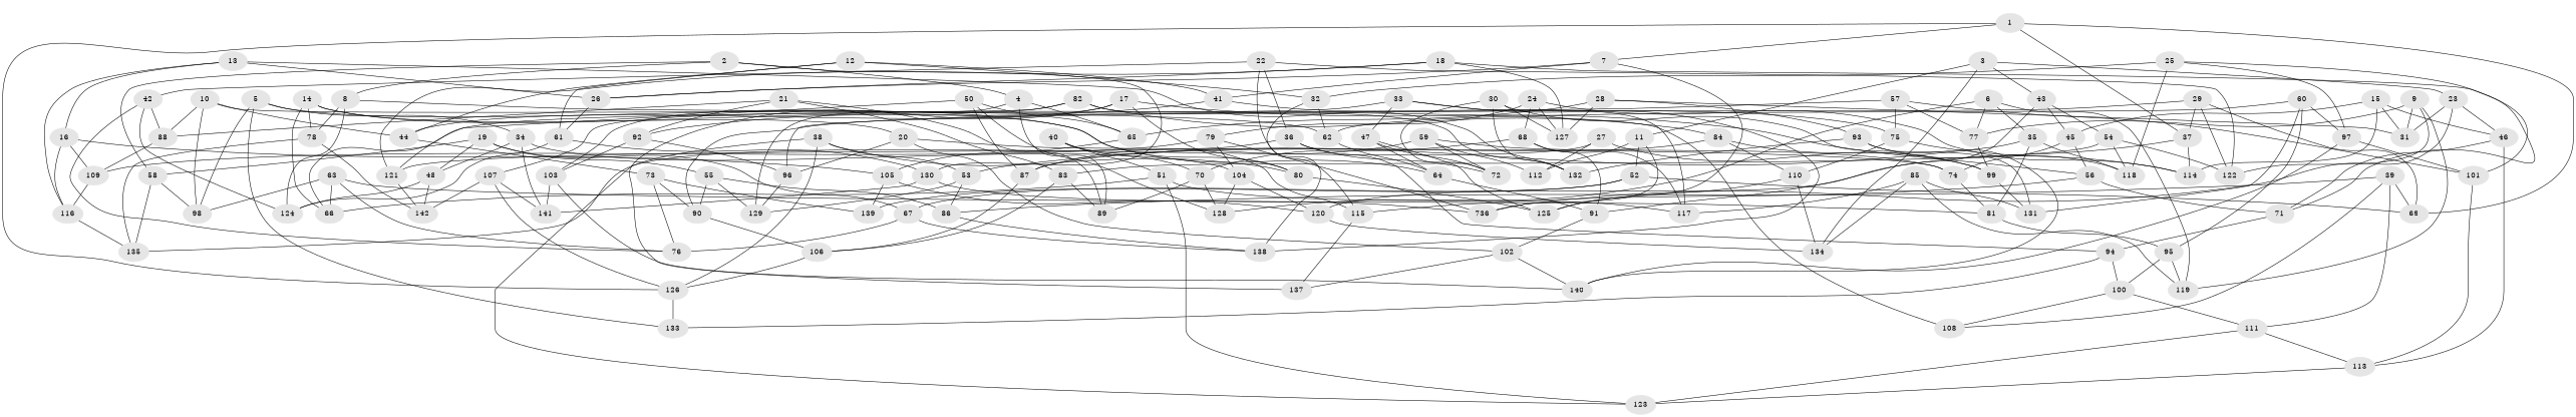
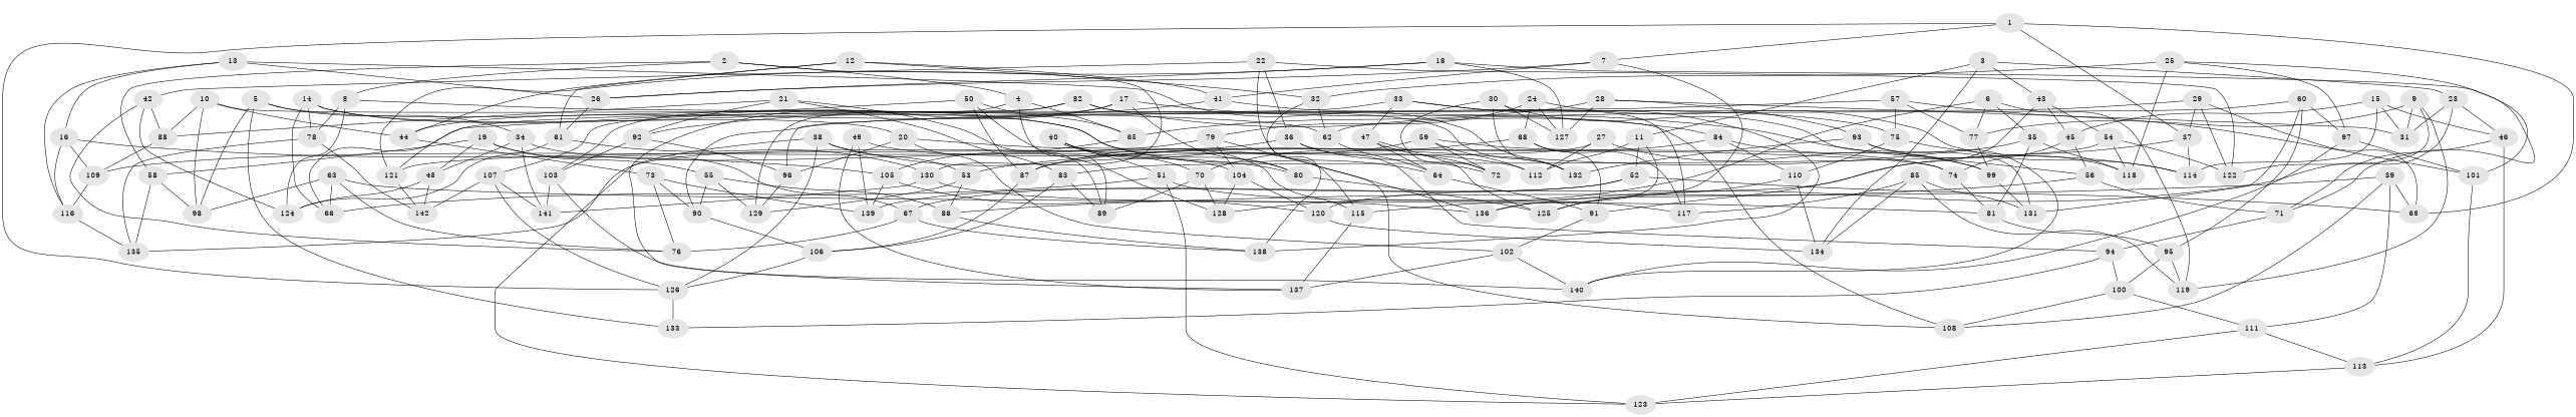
  graph {
    node [color=gray90 style=filled]
    1
    7
    37
    69
    126
    26
    41
    125
    114
    120
    2
    4
    8
    58
    130
    65
    89
    129
    62
    78
    124
    98
    135
-   136 [label=736]
+   136
    141
    3
    11
    23
    43
    134
    52
    112
    31
    46
    45
    54
    91
    105
    5
    133
    34
    64
    48
    104
    6
    35
    77
    119
    128
    118
    53
    81
    99
    61
    92
    75
    142
    9
    122
    10
    44
    88
    108
    73
    109
    67
    139
    12
    32
    138
    13
    16
    116
    132
    14
    20
    66
    80
    74
    96
    102
    15
    56
    71
    113
    17
    137
    115
    18
    101
    121
    127
    19
    55
    90
    86
    76
    140
    21
    83
    106
    103
    22
    36
    42
    72
    94
    24
    68
    79
    117
    70
    25
    97
    27
+   49
    131
    28
    93
    29
    30
    33
    47
    95
    100
    38
    123
    39
    111
    40
    51
    110
    50
    87
    57
    59
    60
    63
    82
    84
    107
    85
    1 -- 7
    1 -- 37
    1 -- 69
    1 -- 126
    7 -- 26
    7 -- 41
    7 -- 125
    37 -- 114
    37 -- 120
    126 -- 133
    26 -- 61
    41 -- 92
    41 -- 75
    120 -- 134
    2 -- 4
    2 -- 8
    2 -- 58
    2 -- 130
    4 -- 65
    4 -- 89
    4 -- 129
    8 -- 62
    8 -- 78
    8 -- 124
    58 -- 98
    58 -- 135
    130 -- 136
    130 -- 141
    65 -- 105
    62 -- 64
    78 -- 135
    78 -- 142
    3 -- 11
    3 -- 23
    3 -- 43
    3 -- 134
    11 -- 136
    11 -- 52
    11 -- 112
    23 -- 136
    23 -- 31
    23 -- 46
    43 -- 45
    43 -- 54
    43 -- 91
    52 -- 69
    52 -- 67
    52 -- 139
    46 -- 71
    46 -- 113
    45 -- 74
    45 -- 56
    54 -- 118
    54 -- 122
    54 -- 83
    91 -- 102
    105 -- 120
    105 -- 139
    5 -- 98
    5 -- 133
    5 -- 34
    5 -- 64
    34 -- 141
    34 -- 48
    34 -- 104
    64 -- 91
    48 -- 124
    48 -- 142
    104 -- 120
    104 -- 128
    6 -- 35
    6 -- 77
    6 -- 119
    6 -- 128
    35 -- 118
    35 -- 53
    35 -- 81
    77 -- 99
    53 -- 129
    53 -- 86
    81 -- 95
    99 -- 131
    61 -- 130
    61 -- 124
    92 -- 96
    92 -- 103
    75 -- 114
    75 -- 110
    9 -- 31
    9 -- 77
    9 -- 119
    9 -- 122
    10 -- 98
    10 -- 44
    10 -- 88
    10 -- 108
    44 -- 73
    88 -- 109
    73 -- 139
    73 -- 90
    73 -- 76
    109 -- 116
    67 -- 138
    67 -- 76
    12 -- 41
    12 -- 61
    12 -- 44
    12 -- 32
    32 -- 62
    32 -- 138
    13 -- 26
    13 -- 16
    13 -- 116
    13 -- 132
    16 -- 105
    16 -- 109
    16 -- 116
    116 -- 135
    14 -- 78
    14 -- 20
    14 -- 66
    14 -- 80
    20 -- 74
    20 -- 96
    20 -- 102
    80 -- 125
    74 -- 81
    96 -- 129
    102 -- 137
    102 -- 140
    15 -- 114
    15 -- 31
    15 -- 46
    15 -- 45
    56 -- 71
    56 -- 115
    71 -- 94
    113 -- 123
    17 -- 44
    17 -- 80
    17 -- 56
    17 -- 137
    115 -- 137
    18 -- 26
    18 -- 101
    18 -- 121
    18 -- 127
    101 -- 113
    121 -- 142
    19 -- 58
    19 -- 48
    19 -- 67
    19 -- 55
    55 -- 129
    55 -- 90
    55 -- 86
    90 -- 106
    86 -- 138
    21 -- 89
    21 -- 92
    21 -- 88
    21 -- 83
    83 -- 89
    83 -- 106
    106 -- 126
    103 -- 141
    103 -- 140
    22 -- 122
    22 -- 115
    22 -- 36
    22 -- 42
    36 -- 121
    36 -- 72
    36 -- 94
    42 -- 124
    42 -- 88
    42 -- 76
    94 -- 133
    94 -- 100
    24 -- 114
    24 -- 127
    24 -- 68
    24 -- 79
    68 -- 91
    68 -- 117
    68 -- 70
    79 -- 136
    79 -- 104
    79 -- 109
    70 -- 89
    70 -- 128
    25 -- 118
    25 -- 32
    25 -- 71
    25 -- 97
    97 -- 101
    97 -- 140
    27 -- 135
    27 -- 112
    27 -- 99
+   49 -- 112
+   49 -- 139
+   49 -- 137
    28 -- 65
    28 -- 31
    28 -- 127
    28 -- 93
    93 -- 118
    93 -- 132
    93 -- 140
    29 -- 37
    29 -- 69
    29 -- 122
    29 -- 90
    30 -- 132
    30 -- 127
    30 -- 72
    30 -- 131
    33 -- 138
    33 -- 66
    33 -- 117
    33 -- 47
    47 -- 125
    47 -- 64
    47 -- 72
    95 -- 119
    95 -- 100
    100 -- 108
    100 -- 111
    38 -- 126
    38 -- 53
    38 -- 80
    38 -- 123
    39 -- 69
    39 -- 108
    39 -- 86
    39 -- 111
    111 -- 113
    111 -- 123
+   40 -- 108
    40 -- 115
    40 -- 70
    40 -- 51
    51 -- 66
    51 -- 117
    51 -- 123
    110 -- 125
    110 -- 134
    50 -- 65
    50 -- 128
    50 -- 121
    50 -- 87
    87 -- 106
    57 -- 77
    57 -- 75
    57 -- 96
    57 -- 101
    59 -- 112
    59 -- 74
    59 -- 72
    59 -- 87
    60 -- 62
    60 -- 97
    60 -- 131
    60 -- 95
    63 -- 98
    63 -- 81
    63 -- 66
    63 -- 76
    82 -- 132
    82 -- 103
    82 -- 84
    82 -- 107
    84 -- 99
    84 -- 110
    84 -- 87
    107 -- 126
    107 -- 141
    107 -- 142
    85 -- 134
    85 -- 119
    85 -- 117
    85 -- 131
  }
